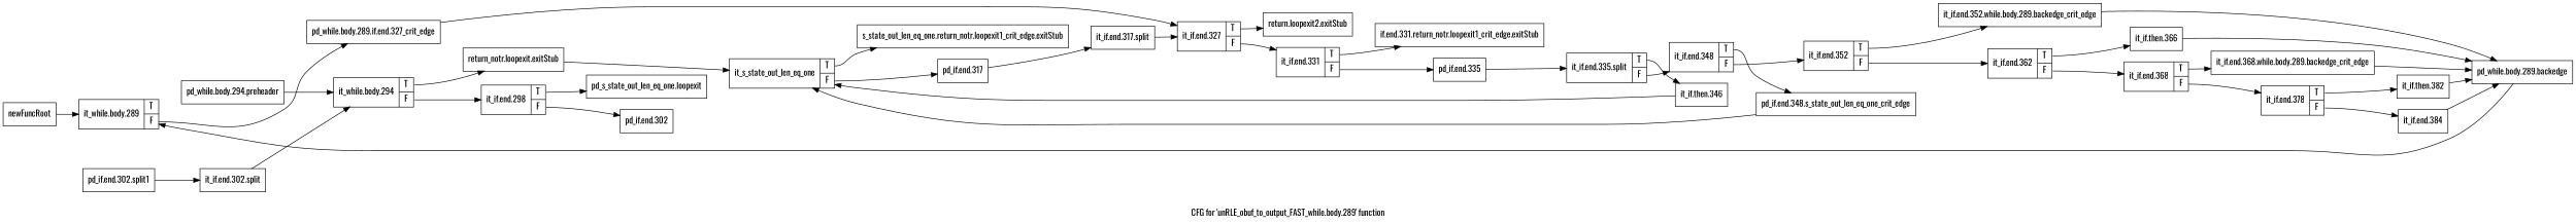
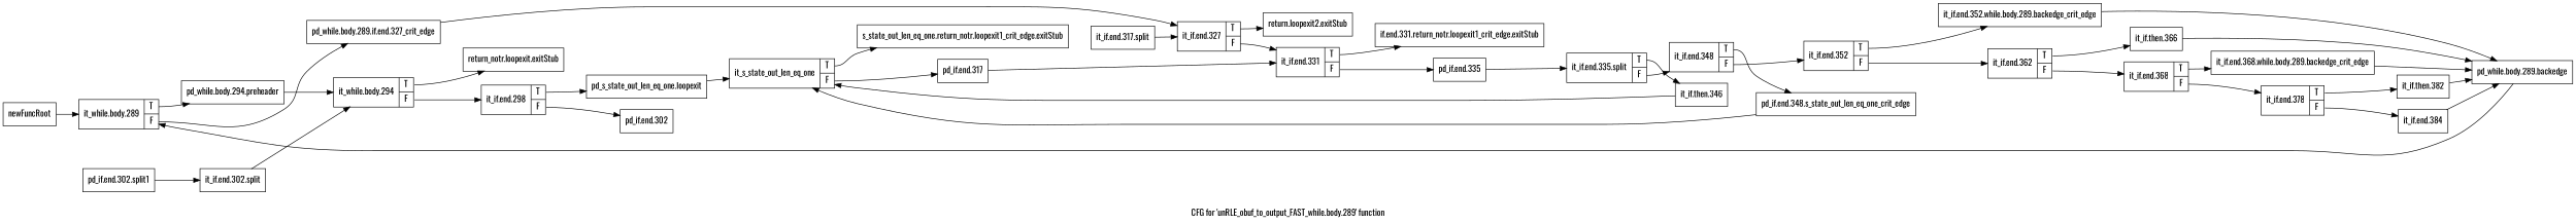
  digraph {
    fontname=Oswald
    label="CFG for 'unRLE_obuf_to_output_FAST_while.body.289' function"
    rankdir=LR
    node [fontname=Oswald shape=record]
    edge [fontname=Oswald]
    n1 [label="{newFuncRoot}"]
    n2 [label="{it_while.body.289|{<s0>T|<s1>F}}"]
    n3 [label="{pd_while.body.294.preheader}"]
    n4 [label="{pd_while.body.289.if.end.327_crit_edge}"]
    n5 [label="{it_while.body.294|{<s0>T|<s1>F}}"]
    n6 [label="{it_if.end.327|{<s0>T|<s1>F}}"]
    n7 [label="{return_notr.loopexit.exitStub}"]
    n8 [label="{s_state_out_len_eq_one.return_notr.loopexit1_crit_edge.exitStub}"]
    n9 [label="{return.loopexit2.exitStub}"]
    n10 [label="{if.end.331.return_notr.loopexit1_crit_edge.exitStub}"]
    n11 [label="{it_if.end.298|{<s0>T|<s1>F}}"]
    n12 [label="{it_if.end.331|{<s0>T|<s1>F}}"]
    n13 [label="{pd_if.end.335}"]
    n14 [label="{pd_s_state_out_len_eq_one.loopexit}"]
    n15 [label="{pd_if.end.302}"]
    n16 [label="{it_s_state_out_len_eq_one|{<s0>T|<s1>F}}"]
    n17 [label="{pd_if.end.317}"]
    n18 [label="{pd_if.end.302.split1}"]
    n19 [label="{it_if.end.302.split}"]
    n20 [label="{it_if.end.317.split}"]
    n21 [label="{it_if.end.335.split|{<s0>T|<s1>F}}"]
    n22 [label="{it_if.then.346}"]
    n23 [label="{it_if.end.348|{<s0>T|<s1>F}}"]
    n24 [label="{pd_if.end.348.s_state_out_len_eq_one_crit_edge}"]
    n25 [label="{it_if.end.352|{<s0>T|<s1>F}}"]
    n26 [label="{it_if.end.352.while.body.289.backedge_crit_edge}"]
    n27 [label="{it_if.end.362|{<s0>T|<s1>F}}"]
    n28 [label="{pd_while.body.289.backedge}"]
    n29 [label="{it_if.then.366}"]
    n30 [label="{it_if.end.368|{<s0>T|<s1>F}}"]
    n31 [label="{it_if.end.368.while.body.289.backedge_crit_edge}"]
    n32 [label="{it_if.end.378|{<s0>T|<s1>F}}"]
    n33 [label="{it_if.then.382}"]
    n34 [label="{it_if.end.384}"]
    n1 -> n2
+   n2 -> n3 [tailport=s0]
    n2 -> n4 [tailport=s1]
    n3 -> n5
    n4 -> n6
    n5 -> n7 [tailport=s0]
    n5 -> n11 [tailport=s1]
    n6 -> n9 [tailport=s0]
    n6 -> n12 [tailport=s1]
    n11 -> n14 [tailport=s0]
    n11 -> n15 [tailport=s1]
    n12 -> n10 [tailport=s0]
    n12 -> n13 [tailport=s1]
    n13 -> n21
-   n7 -> n16
+   n14 -> n16
    n16 -> n8 [tailport=s0]
    n16 -> n17 [tailport=s1]
-   n17 -> n20
+   n17 -> n12
    n18 -> n19
    n19 -> n5
    n20 -> n6
    n21 -> n22 [tailport=s0]
    n21 -> n23 [tailport=s1]
    n22 -> n16
    n23 -> n24 [tailport=s0]
    n23 -> n25 [tailport=s1]
    n24 -> n16
    n25 -> n26 [tailport=s0]
    n25 -> n27 [tailport=s1]
    n26 -> n28
    n27 -> n29 [tailport=s0]
    n27 -> n30 [tailport=s1]
    n28 -> n2
    n29 -> n28
    n30 -> n31 [tailport=s0]
    n30 -> n32 [tailport=s1]
    n31 -> n28
    n32 -> n33 [tailport=s0]
    n32 -> n34 [tailport=s1]
    n33 -> n28
    n34 -> n28
  }
